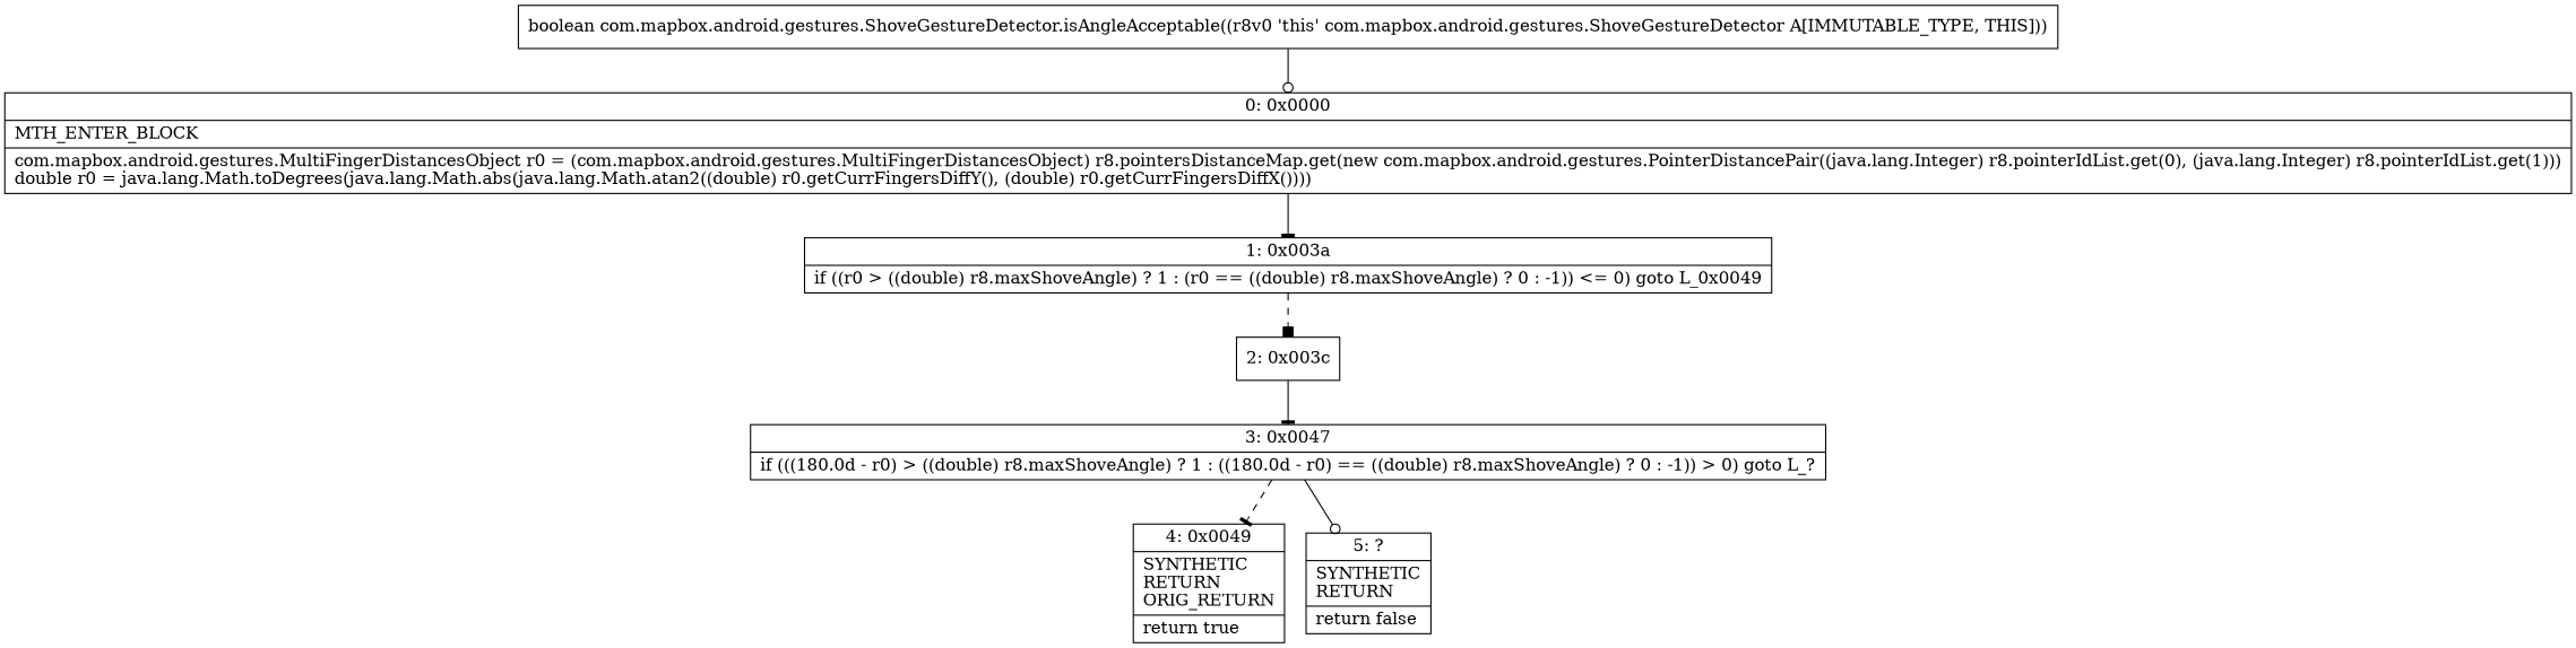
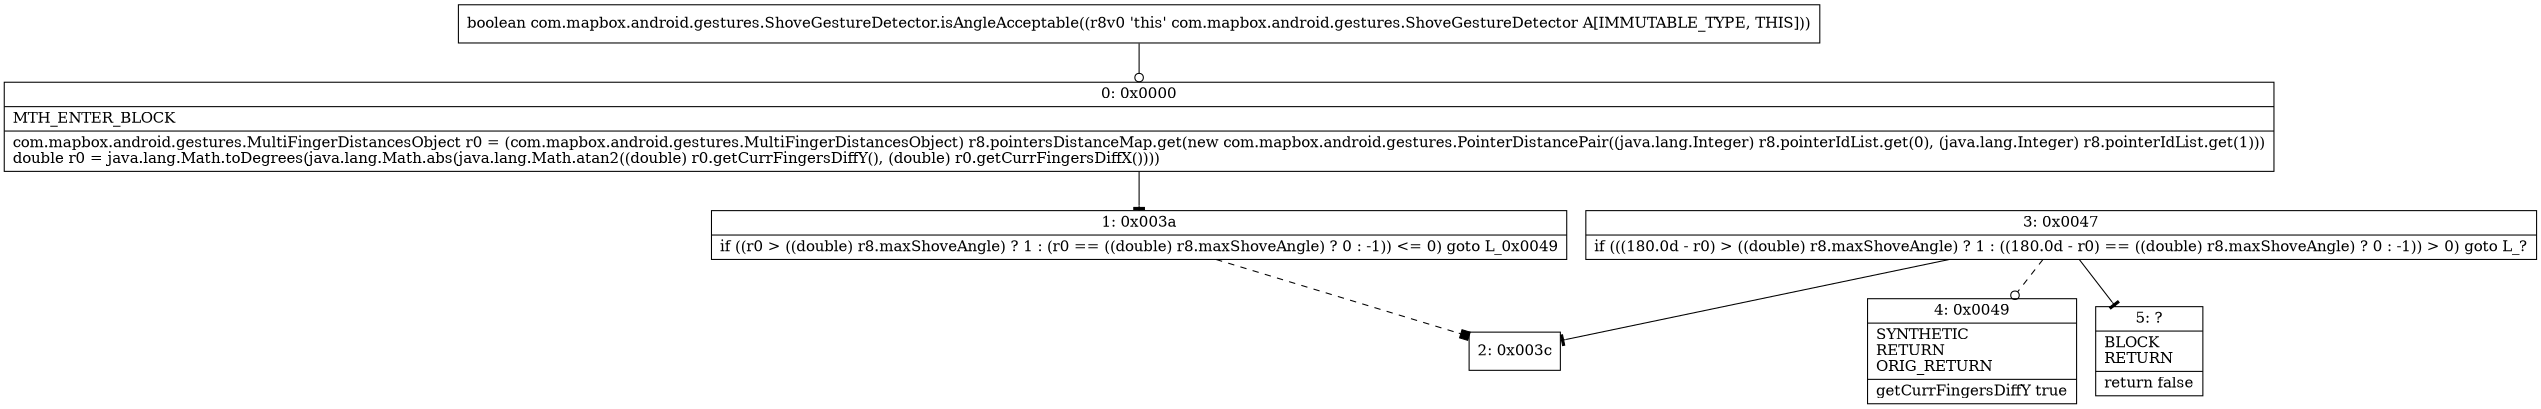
  digraph {
    node [shape=record]
    edge [arrowhead=tee]
    n1 [label="{0\:\ 0x0000|MTH_ENTER_BLOCK\l|com.mapbox.android.gestures.MultiFingerDistancesObject r0 = (com.mapbox.android.gestures.MultiFingerDistancesObject) r8.pointersDistanceMap.get(new com.mapbox.android.gestures.PointerDistancePair((java.lang.Integer) r8.pointerIdList.get(0), (java.lang.Integer) r8.pointerIdList.get(1)))\ldouble r0 = java.lang.Math.toDegrees(java.lang.Math.abs(java.lang.Math.atan2((double) r0.getCurrFingersDiffY(), (double) r0.getCurrFingersDiffX())))\l}"]
    n2 [label="{1\:\ 0x003a|if ((r0 \> ((double) r8.maxShoveAngle) ? 1 : (r0 == ((double) r8.maxShoveAngle) ? 0 : \-1)) \<= 0) goto L_0x0049\l}"]
    n3 [label="{2\:\ 0x003c}"]
    n4 [label="{3\:\ 0x0047|if (((180.0d \- r0) \> ((double) r8.maxShoveAngle) ? 1 : ((180.0d \- r0) == ((double) r8.maxShoveAngle) ? 0 : \-1)) \> 0) goto L_?\l}"]
-   n5 [label="{4\:\ 0x0049|SYNTHETIC\lRETURN\lORIG_RETURN\l|return true\l}"]
-   n6 [label="{5\:\ ?|SYNTHETIC\lRETURN\l|return false\l}"]
+   n5 [label="{4\:\ 0x0049|SYNTHETIC\lRETURN\lORIG_RETURN\l|getCurrFingersDiffY true\l}"]
+   n6 [label="{5\:\ ?|BLOCK\lRETURN\l|return false\l}"]
    n7 [label="{boolean com.mapbox.android.gestures.ShoveGestureDetector.isAngleAcceptable((r8v0 'this' com.mapbox.android.gestures.ShoveGestureDetector A[IMMUTABLE_TYPE, THIS])) }"]
    n1 -> n2
    n2 -> n3 [arrowhead=box style=dashed]
-   n3 -> n4
-   n4 -> n5 [style=dashed]
-   n4 -> n6 [arrowhead=odot]
+   n4 -> n3
+   n4 -> n5 [arrowhead=odot style=dashed]
+   n4 -> n6
    n7 -> n1 [arrowhead=odot]
  }
